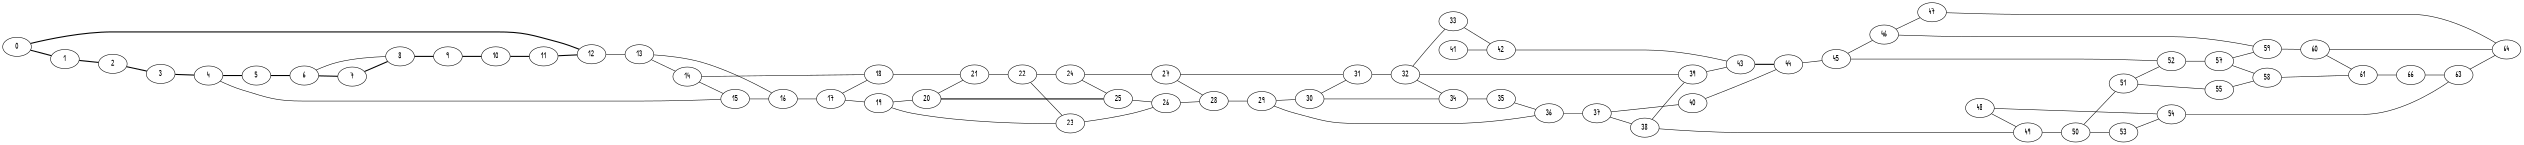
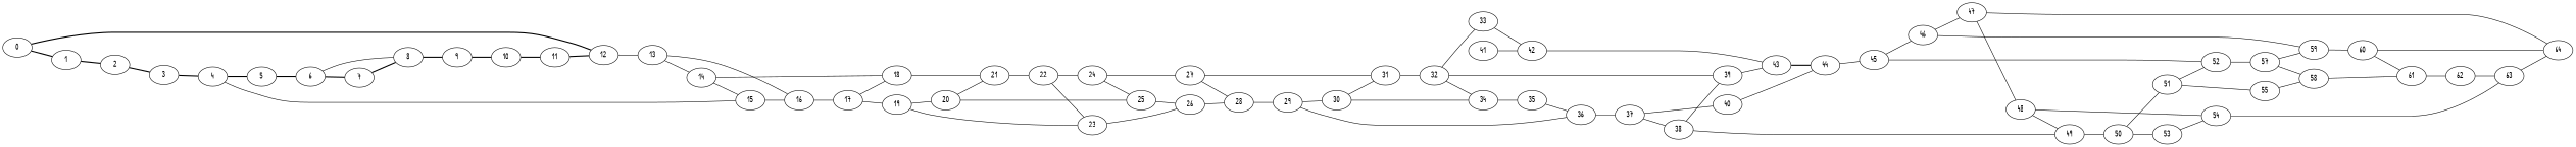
  graph {
    fontname="Patrick Hand"
    rankdir=LR
    node [fontname="Patrick Hand"]
    edge [fontname="Patrick Hand"]
    0
    1
    12
    2
    13
    3
    16
    14
    4
    5
    15
    6
    7
    8
    17
    10
    11
    9
    18
    21
    19
    22
    20
    23
    25
    26
    24
    28
    27
    31
    29
    32
    30
    36
    34
    33
    39
    37
    35
    38
    40
    42
    43
    44
    41
    49
    50
    45
    51
    53
    46
    52
    47
    59
    57
    48
    64
    60
    58
    54
    61
    63
    55
-   62 [label=66]
+   62
    0 -- 1 [style=bold]
    0 -- 12 [style=bold]
    1 -- 2 [style=bold]
    12 -- 13
    2 -- 3 [style=bold]
    13 -- 16
    13 -- 14
    3 -- 4 [style=bold]
    16 -- 17
    14 -- 15
    14 -- 18
    4 -- 5 [style=bold]
    4 -- 15
    5 -- 6 [style=bold]
    15 -- 16
    6 -- 7 [style=bold]
    6 -- 8
    7 -- 8 [style=bold]
    8 -- 9 [style=bold]
    17 -- 18
    17 -- 19
    10 -- 11 [style=bold]
    11 -- 12 [style=bold]
    9 -- 10 [style=bold]
    18 -- 21
    21 -- 22
    19 -- 20
    19 -- 23
    22 -- 23
    22 -- 24
    20 -- 21
-   20 -- 25 [style=bold]
+   20 -- 25
    23 -- 26
    25 -- 26
    26 -- 28
    24 -- 25
    24 -- 27
    28 -- 29
    27 -- 28
    27 -- 31
    31 -- 32
    29 -- 30
    29 -- 36
    32 -- 34
    32 -- 33
    32 -- 39
    30 -- 31
    30 -- 34
    36 -- 37
    34 -- 35
    33 -- 42
    39 -- 43
    37 -- 38
    37 -- 40
    35 -- 36
    38 -- 39
    38 -- 49
    40 -- 44
    42 -- 43
    43 -- 44 [style=bold]
    44 -- 45
    41 -- 42
    49 -- 50
    50 -- 51
    50 -- 53
    45 -- 46
    45 -- 52
    51 -- 52
    51 -- 55
    53 -- 54
    46 -- 47
    46 -- 59
    52 -- 57
+   47 -- 48
    47 -- 64
    59 -- 60
    57 -- 59
    57 -- 58
    48 -- 49
    48 -- 54
    60 -- 64
    60 -- 61
    58 -- 61
    54 -- 63
    61 -- 62
    63 -- 64
    55 -- 58
    62 -- 63
  }
